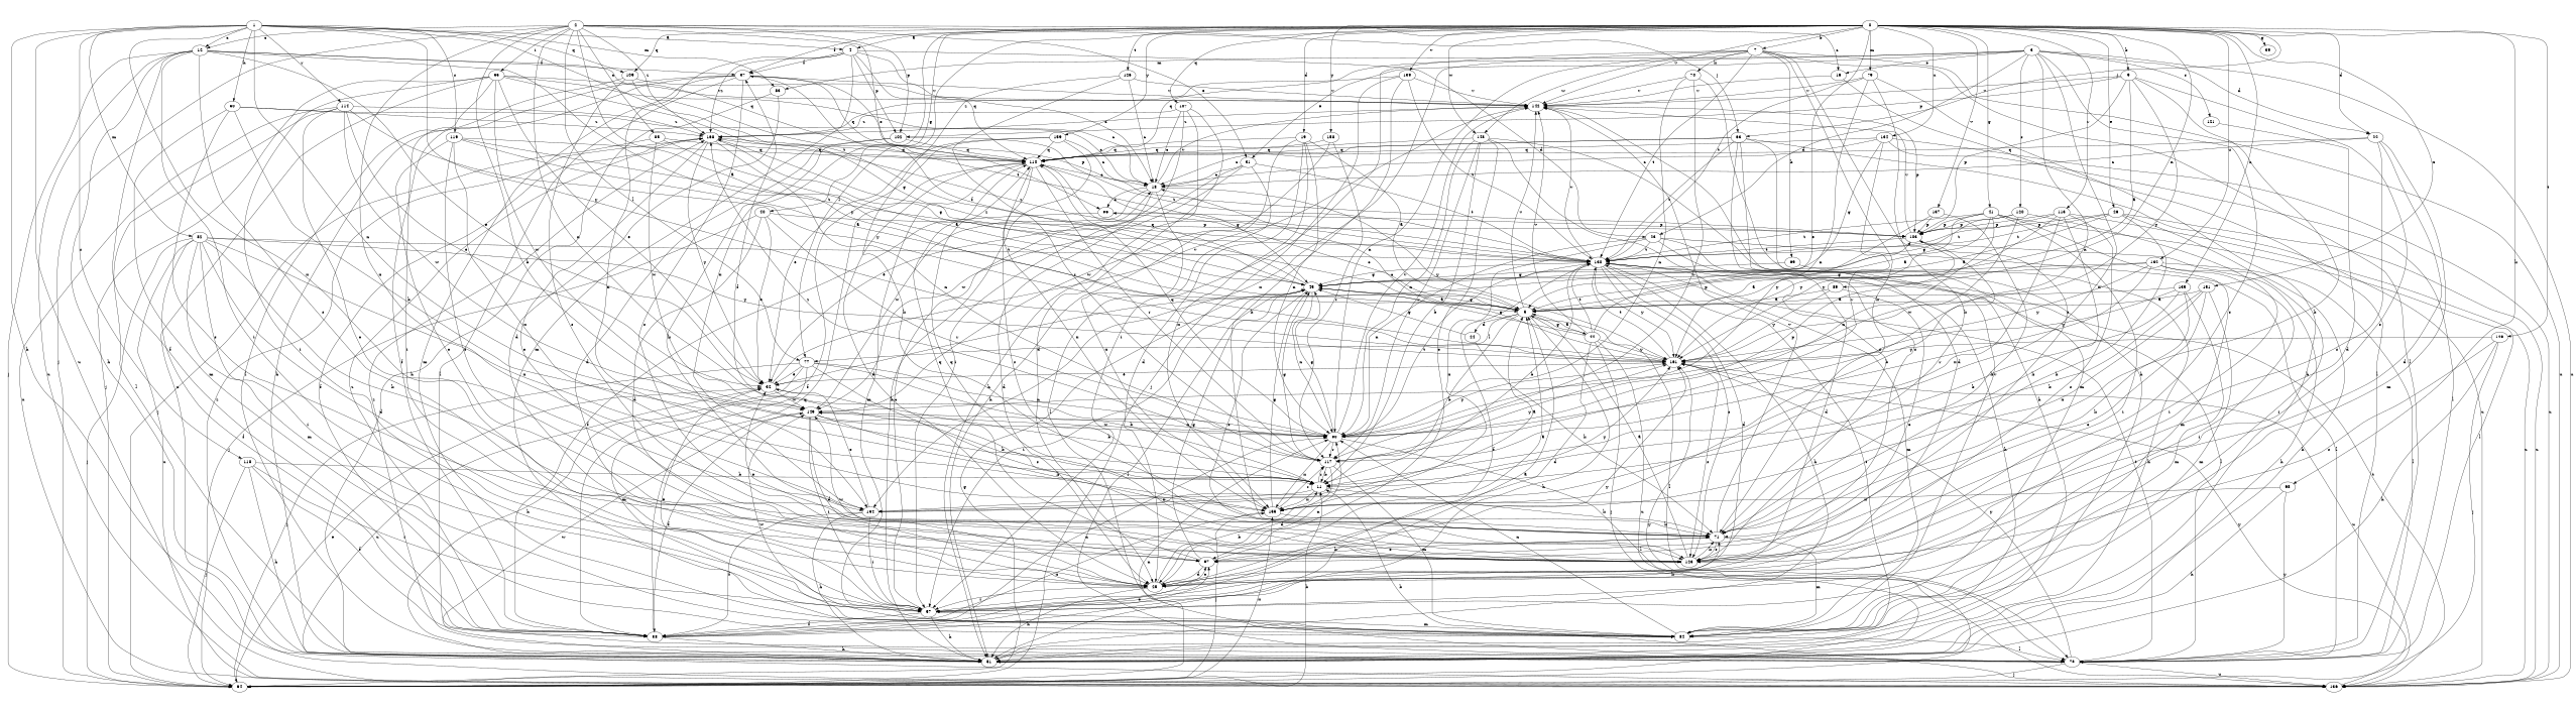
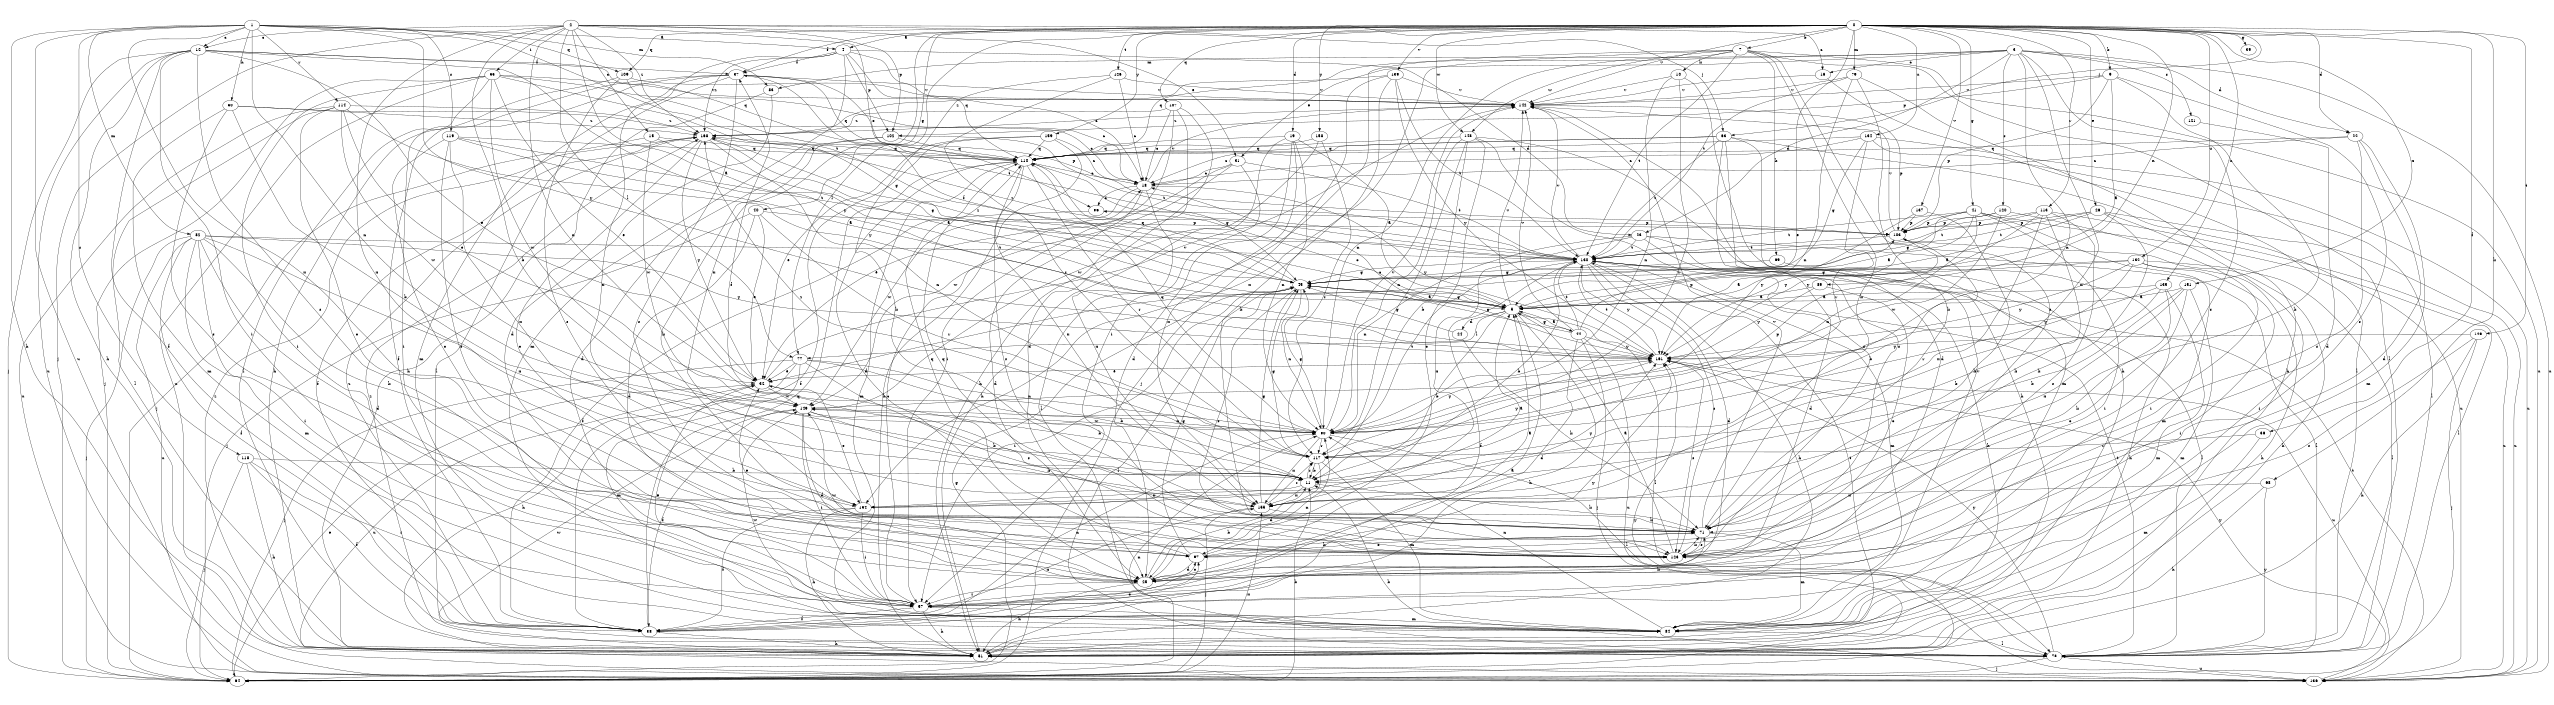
  strict digraph {
    0
    4
    7
    9
    19
    22
    26
+   36
    37
    39
    40
    41
    63
    68
    77
    79
    89
    107
    109
    113
    126
    129
    130
    132
    134
    135
    137
    139
    142
    148
    151
    154
    158
    159
    102
    168
    23
    110
    18
    84
    90
    136
    123
    78
    57
    69
-   70
+   70 [label=10]
    71
    5
    103
    51
    155
    25
    117
    38
    64
    32
    161
    11
    97
    45
    149
    1
    12
    50
    82
    83
    114
    118
    119
    2
-   15 [label=85]
+   15
    16
    31
    55
    96
    24
    44
    3
    120
    121
    0 -> 4 [label=a]
    0 -> 7 [label=b]
    0 -> 9 [label=b]
    0 -> 19 [label=d]
    0 -> 22 [label=d]
    0 -> 26 [label=e]
+   0 -> 36 [label=f]
    0 -> 37 [label=f]
    0 -> 39 [label=g]
    0 -> 40 [label=g]
    0 -> 41 [label=g]
    0 -> 63 [label=j]
    0 -> 68 [label=k]
    0 -> 77 [label=l]
    0 -> 79 [label=m]
    0 -> 89 [label=n]
    0 -> 107 [label=q]
    0 -> 109 [label=q]
    0 -> 113 [label=r]
    0 -> 126 [label=t]
    0 -> 129 [label=t]
    0 -> 130 [label=t]
    0 -> 132 [label=u]
    0 -> 134 [label=u]
    0 -> 135 [label=u]
    0 -> 137 [label=v]
    0 -> 139 [label=v]
    0 -> 142 [label=v]
    0 -> 148 [label=w]
    0 -> 151 [label=x]
    0 -> 154 [label=x]
    0 -> 158 [label=y]
    0 -> 159 [label=y]
    4 -> 37 [label=f]
    4 -> 154 [label=x]
    4 -> 102 [label=p]
    4 -> 168 [label=z]
    4 -> 23 [label=d]
    4 -> 110 [label=q]
    4 -> 18 [label=c]
    4 -> 84 [label=m]
    7 -> 130 [label=t]
    7 -> 148 [label=w]
    7 -> 154 [label=x]
    7 -> 90 [label=n]
    7 -> 136 [label=u]
    7 -> 123 [label=s]
    7 -> 78 [label=l]
    7 -> 57 [label=i]
    7 -> 69 [label=k]
    7 -> 70 [label=k]
    7 -> 71 [label=k]
    9 -> 142 [label=v]
    9 -> 102 [label=p]
    9 -> 123 [label=s]
    9 -> 71 [label=k]
    9 -> 5 [label=a]
    9 -> 103 [label=p]
    19 -> 110 [label=q]
    19 -> 90 [label=n]
    19 -> 5 [label=a]
    19 -> 51 [label=h]
    19 -> 155 [label=x]
    19 -> 25 [label=d]
    22 -> 110 [label=q]
    22 -> 18 [label=c]
    22 -> 84 [label=m]
    22 -> 123 [label=s]
    22 -> 25 [label=d]
    26 -> 130 [label=t]
    26 -> 136 [label=u]
    26 -> 57 [label=i]
    26 -> 71 [label=k]
    26 -> 5 [label=a]
    26 -> 103 [label=p]
+   36 -> 84 [label=m]
+   36 -> 117 [label=r]
    37 -> 142 [label=v]
    37 -> 110 [label=q]
    37 -> 84 [label=m]
    37 -> 123 [label=s]
    37 -> 78 [label=l]
    37 -> 103 [label=p]
    37 -> 51 [label=h]
    37 -> 38 [label=f]
    40 -> 103 [label=p]
    40 -> 25 [label=d]
    40 -> 117 [label=r]
    40 -> 64 [label=j]
    40 -> 32 [label=e]
    41 -> 130 [label=t]
    41 -> 84 [label=m]
    41 -> 90 [label=n]
    41 -> 78 [label=l]
    41 -> 57 [label=i]
    41 -> 5 [label=a]
    41 -> 103 [label=p]
    41 -> 161 [label=y]
    63 -> 130 [label=t]
    63 -> 110 [label=q]
    63 -> 18 [label=c]
    63 -> 84 [label=m]
    63 -> 136 [label=u]
    63 -> 123 [label=s]
    63 -> 25 [label=d]
    68 -> 78 [label=y]
    68 -> 51 [label=h]
    68 -> 155 [label=x]
    77 -> 84 [label=m]
    77 -> 90 [label=n]
    77 -> 123 [label=s]
    77 -> 51 [label=h]
    77 -> 64 [label=j]
    77 -> 32 [label=e]
    77 -> 11 [label=b]
    79 -> 142 [label=v]
    79 -> 90 [label=n]
    79 -> 71 [label=k]
    79 -> 51 [label=h]
    79 -> 32 [label=e]
    89 -> 5 [label=a]
    89 -> 161 [label=y]
    89 -> 97 [label=o]
    107 -> 168 [label=z]
    107 -> 18 [label=c]
    107 -> 57 [label=i]
    107 -> 51 [label=h]
    107 -> 25 [label=d]
    109 -> 130 [label=t]
    109 -> 142 [label=v]
    109 -> 123 [label=s]
    109 -> 57 [label=i]
    113 -> 130 [label=t]
    113 -> 136 [label=u]
    113 -> 123 [label=s]
    113 -> 71 [label=k]
    113 -> 103 [label=p]
    113 -> 155 [label=x]
    113 -> 161 [label=y]
    126 -> 142 [label=v]
    126 -> 18 [label=c]
    126 -> 71 [label=k]
    126 -> 117 [label=r]
    129 -> 123 [label=s]
    129 -> 51 [label=h]
    129 -> 64 [label=j]
    129 -> 161 [label=y]
    130 -> 142 [label=v]
    130 -> 168 [label=z]
    130 -> 84 [label=m]
    130 -> 123 [label=s]
    130 -> 78 [label=l]
    130 -> 51 [label=h]
    130 -> 25 [label=d]
    130 -> 38 [label=f]
    130 -> 161 [label=y]
    130 -> 11 [label=b]
    130 -> 45 [label=g]
    132 -> 78 [label=l]
    132 -> 57 [label=i]
    132 -> 5 [label=a]
    132 -> 51 [label=h]
    132 -> 117 [label=r]
    132 -> 161 [label=y]
    132 -> 45 [label=g]
    134 -> 110 [label=q]
    134 -> 18 [label=c]
    134 -> 136 [label=u]
    134 -> 78 [label=l]
    134 -> 117 [label=r]
    134 -> 45 [label=g]
    135 -> 84 [label=m]
    135 -> 71 [label=k]
    135 -> 5 [label=a]
    135 -> 161 [label=y]
    135 -> 11 [label=b]
    137 -> 71 [label=k]
    137 -> 103 [label=p]
    137 -> 161 [label=y]
    139 -> 130 [label=t]
    139 -> 142 [label=v]
    139 -> 168 [label=z]
    139 -> 71 [label=k]
    139 -> 64 [label=j]
-   9 -> 161 [label=y]
+   139 -> 161 [label=y]
    142 -> 168 [label=z]
    142 -> 103 [label=p]
    148 -> 110 [label=q]
    148 -> 90 [label=n]
    148 -> 123 [label=s]
    148 -> 51 [label=h]
    148 -> 117 [label=r]
    148 -> 11 [label=b]
    148 -> 97 [label=o]
    151 -> 84 [label=m]
    151 -> 5 [label=a]
    151 -> 155 [label=x]
    151 -> 11 [label=b]
    151 -> 97 [label=o]
    154 -> 57 [label=i]
    154 -> 5 [label=a]
    154 -> 51 [label=h]
    154 -> 38 [label=f]
    154 -> 32 [label=e]
    154 -> 161 [label=y]
    158 -> 110 [label=q]
    158 -> 117 [label=r]
    158 -> 149 [label=w]
    159 -> 110 [label=q]
    159 -> 18 [label=c]
    159 -> 51 [label=h]
    159 -> 38 [label=f]
    159 -> 32 [label=e]
    102 -> 130 [label=t]
    102 -> 110 [label=q]
    102 -> 71 [label=k]
    102 -> 25 [label=d]
    168 -> 110 [label=q]
    168 -> 90 [label=n]
    168 -> 38 [label=f]
    168 -> 32 [label=y]
    168 -> 97 [label=o]
    168 -> 45 [label=g]
    23 -> 130 [label=t]
    23 -> 90 [label=n]
    23 -> 78 [label=l]
    23 -> 51 [label=h]
    23 -> 155 [label=x]
    23 -> 25 [label=d]
    110 -> 18 [label=c]
    110 -> 84 [label=m]
    110 -> 123 [label=s]
    110 -> 155 [label=x]
    110 -> 25 [label=d]
    110 -> 117 [label=r]
    110 -> 45 [label=g]
    18 -> 142 [label=v]
    18 -> 155 [label=x]
    18 -> 25 [label=d]
    18 -> 161 [label=y]
    18 -> 149 [label=w]
    18 -> 96 [label=o]
    84 -> 142 [label=v]
    84 -> 90 [label=n]
    84 -> 78 [label=l]
    84 -> 149 [label=w]
    90 -> 130 [label=t]
    90 -> 142 [label=v]
    90 -> 110 [label=q]
    90 -> 78 [label=l]
    90 -> 103 [label=p]
    90 -> 155 [label=x]
    90 -> 117 [label=r]
    90 -> 161 [label=y]
    90 -> 45 [label=g]
    90 -> 149 [label=w]
    136 -> 130 [label=t]
    136 -> 161 [label=y]
    136 -> 11 [label=b]
    123 -> 110 [label=q]
    123 -> 71 [label=k]
    123 -> 5 [label=a]
    123 -> 32 [label=e]
    78 -> 130 [label=t]
    78 -> 168 [label=z]
    78 -> 136 [label=u]
    78 -> 64 [label=j]
    78 -> 161 [label=y]
    57 -> 18 [label=c]
    57 -> 84 [label=m]
    57 -> 71 [label=k]
    57 -> 51 [label=h]
    57 -> 38 [label=f]
    57 -> 32 [label=e]
    57 -> 161 [label=y]
    69 -> 51 [label=h]
    69 -> 45 [label=g]
    70 -> 142 [label=v]
    70 -> 90 [label=n]
    70 -> 51 [label=h]
    70 -> 117 [label=r]
    71 -> 142 [label=v]
    71 -> 84 [label=m]
    71 -> 123 [label=s]
    71 -> 97 [label=o]
    5 -> 37 [label=f]
    5 -> 77 [label=l]
    5 -> 142 [label=v]
    5 -> 78 [label=l]
    5 -> 51 [label=h]
    5 -> 11 [label=b]
    5 -> 45 [label=g]
    5 -> 96 [label=o]
    5 -> 24 [label=d]
    5 -> 44 [label=g]
    103 -> 130 [label=t]
    103 -> 142 [label=v]
    103 -> 51 [label=h]
    103 -> 11 [label=b]
    51 -> 130 [label=t]
    51 -> 168 [label=z]
    51 -> 149 [label=w]
    155 -> 71 [label=k]
    155 -> 117 [label=r]
    155 -> 64 [label=j]
    155 -> 45 [label=g]
    25 -> 90 [label=n]
    25 -> 57 [label=i]
    25 -> 51 [label=h]
    25 -> 11 [label=b]
    25 -> 97 [label=o]
    25 -> 149 [label=w]
    117 -> 168 [label=z]
    117 -> 84 [label=m]
    117 -> 25 [label=d]
    117 -> 161 [label=y]
    117 -> 11 [label=b]
    117 -> 45 [label=g]
    38 -> 168 [label=z]
    38 -> 110 [label=q]
    38 -> 90 [label=n]
    38 -> 5 [label=a]
    38 -> 51 [label=h]
    38 -> 155 [label=x]
    38 -> 97 [label=o]
    64 -> 90 [label=n]
    64 -> 155 [label=x]
    64 -> 32 [label=e]
    64 -> 161 [label=y]
    64 -> 11 [label=b]
    64 -> 45 [label=g]
    32 -> 142 [label=v]
    32 -> 136 [label=u]
    32 -> 11 [label=b]
    32 -> 149 [label=w]
    161 -> 130 [label=t]
    161 -> 18 [label=c]
    161 -> 136 [label=u]
    161 -> 123 [label=s]
    161 -> 32 [label=e]
    11 -> 37 [label=f]
    11 -> 154 [label=x]
    11 -> 71 [label=k]
    11 -> 155 [label=x]
    11 -> 117 [label=r]
    97 -> 110 [label=q]
    97 -> 71 [label=k]
    97 -> 5 [label=a]
    97 -> 25 [label=d]
    97 -> 45 [label=g]
    45 -> 168 [label=z]
    45 -> 110 [label=q]
    45 -> 90 [label=n]
    45 -> 123 [label=s]
    45 -> 78 [label=l]
    45 -> 57 [label=i]
    45 -> 5 [label=a]
    149 -> 90 [label=n]
    149 -> 57 [label=i]
    149 -> 71 [label=k]
    149 -> 25 [label=d]
    149 -> 38 [label=f]
    149 -> 11 [label=b]
    1 -> 4 [label=a]
    1 -> 109 [label=q]
    1 -> 130 [label=t]
    1 -> 154 [label=x]
    1 -> 90 [label=n]
    1 -> 136 [label=u]
    1 -> 51 [label=h]
    1 -> 161 [label=y]
    1 -> 12 [label=c]
    1 -> 50 [label=h]
    1 -> 82 [label=m]
    1 -> 83 [label=m]
    1 -> 114 [label=r]
    1 -> 118 [label=s]
    1 -> 119 [label=s]
    12 -> 37 [label=f]
    12 -> 110 [label=q]
    12 -> 136 [label=u]
    12 -> 123 [label=s]
    12 -> 57 [label=i]
    12 -> 51 [label=h]
    12 -> 38 [label=f]
    12 -> 64 [label=j]
    12 -> 32 [label=e]
    12 -> 161 [label=y]
    50 -> 168 [label=z]
    50 -> 18 [label=c]
    50 -> 84 [label=m]
    50 -> 123 [label=s]
    50 -> 11 [label=b]
    82 -> 130 [label=t]
    82 -> 84 [label=m]
    82 -> 136 [label=u]
    82 -> 57 [label=i]
    82 -> 71 [label=k]
    82 -> 155 [label=x]
    82 -> 25 [label=d]
    82 -> 38 [label=f]
    82 -> 64 [label=j]
    82 -> 161 [label=y]
    83 -> 51 [label=h]
    83 -> 25 [label=d]
    114 -> 168 [label=z]
    114 -> 136 [label=u]
    114 -> 78 [label=l]
    114 -> 32 [label=e]
    114 -> 161 [label=y]
    114 -> 97 [label=o]
    114 -> 149 [label=w]
    118 -> 57 [label=i]
    118 -> 51 [label=h]
    118 -> 38 [label=f]
    118 -> 64 [label=j]
    118 -> 11 [label=b]
    119 -> 130 [label=t]
    119 -> 110 [label=q]
    119 -> 123 [label=s]
    119 -> 5 [label=a]
    119 -> 155 [label=x]
    119 -> 97 [label=o]
    2 -> 63 [label=j]
    2 -> 77 [label=l]
    2 -> 154 [label=x]
    2 -> 102 [label=p]
    2 -> 168 [label=z]
    2 -> 90 [label=n]
    2 -> 5 [label=a]
    2 -> 64 [label=j]
    2 -> 11 [label=b]
    2 -> 12 [label=c]
    2 -> 15 [label=c]
    2 -> 16 [label=c]
    2 -> 31 [label=e]
    2 -> 55 [label=i]
    2 -> 96 [label=o]
    15 -> 110 [label=q]
    15 -> 5 [label=a]
    15 -> 64 [label=j]
    15 -> 149 [label=w]
    16 -> 142 [label=v]
    16 -> 78 [label=l]
    31 -> 130 [label=t]
    31 -> 18 [label=c]
    31 -> 78 [label=l]
    31 -> 32 [label=e]
    31 -> 149 [label=w]
    55 -> 142 [label=v]
    55 -> 18 [label=c]
    55 -> 136 [label=u]
    55 -> 78 [label=l]
    55 -> 57 [label=i]
    55 -> 64 [label=j]
    55 -> 32 [label=e]
    55 -> 45 [label=g]
    55 -> 149 [label=w]
    96 -> 103 [label=p]
    96 -> 38 [label=f]
    24 -> 71 [label=k]
    24 -> 45 [label=g]
    44 -> 130 [label=t]
    44 -> 142 [label=v]
    44 -> 136 [label=u]
    44 -> 5 [label=a]
    44 -> 103 [label=p]
    44 -> 25 [label=d]
    44 -> 64 [label=j]
    44 -> 161 [label=y]
    44 -> 45 [label=g]
    3 -> 22 [label=d]
    3 -> 154 [label=x]
    3 -> 23 [label=d]
    3 -> 110 [label=q]
    3 -> 90 [label=n]
    3 -> 136 [label=u]
    3 -> 123 [label=s]
    3 -> 83 [label=m]
    3 -> 16 [label=c]
    3 -> 31 [label=e]
    3 -> 120 [label=s]
    3 -> 121 [label=s]
    120 -> 57 [label=i]
    120 -> 103 [label=p]
    120 -> 45 [label=g]
    120 -> 149 [label=w]
    121 -> 25 [label=d]
  }
